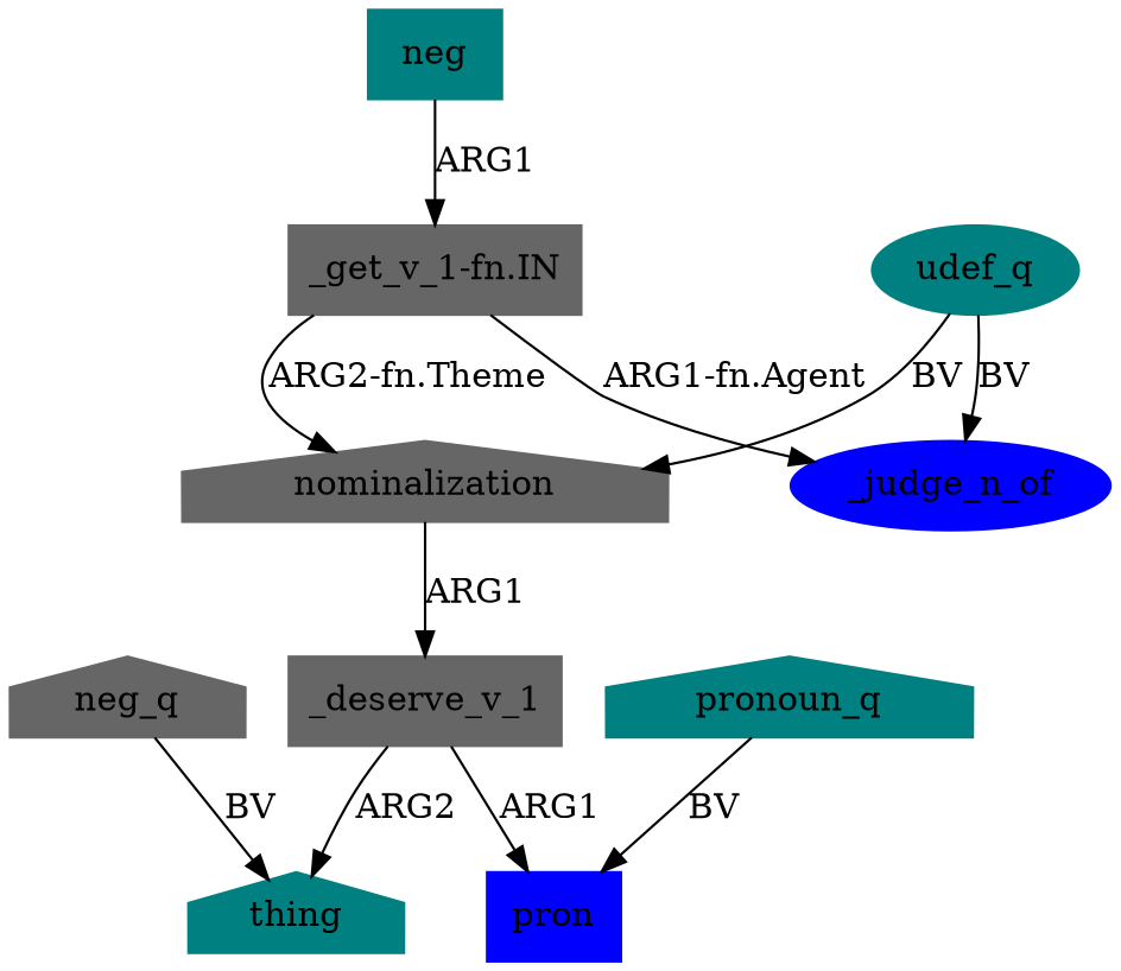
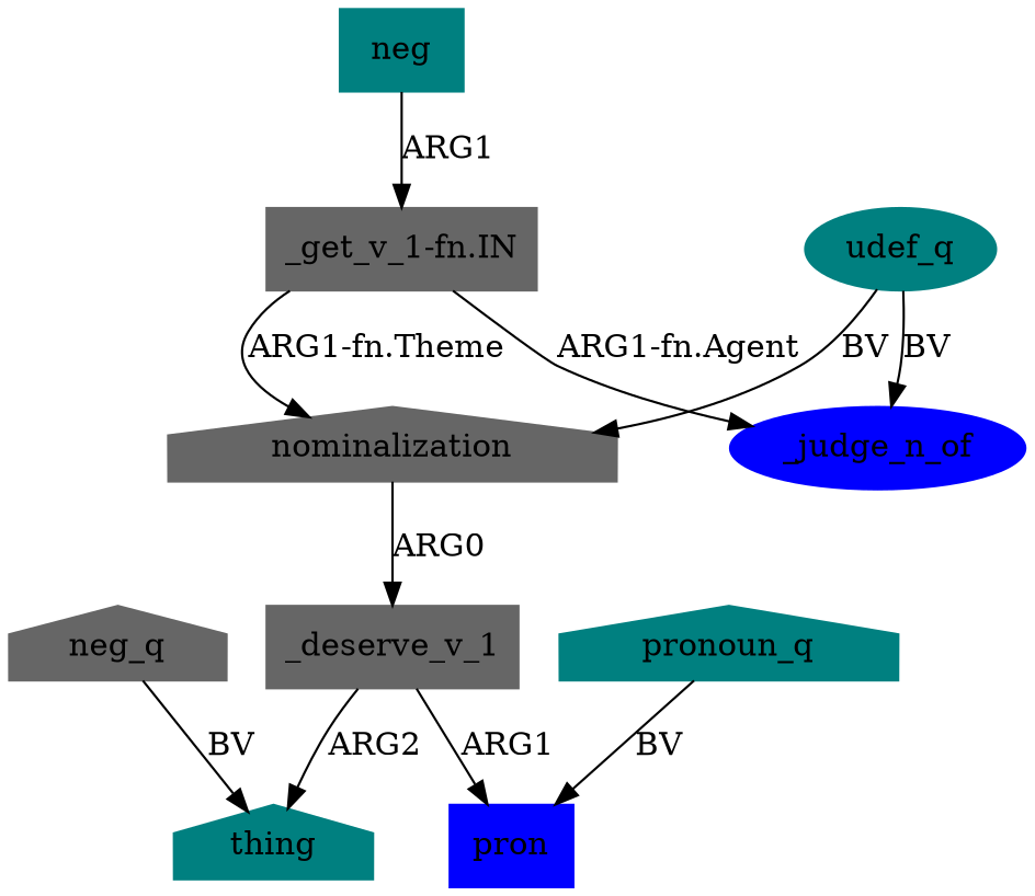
  digraph {
    node [color=gray40 shape=box style=filled]
    _deserve_v_1
    nominalization [shape=house]
    thing [color=teal shape=house]
    pron [color=blue]
    "_get_v_1-fn.IN"
    _judge_n_of [color=blue shape=ellipse]
    udef_q [color=teal shape=ellipse]
    neg [color=teal]
    n9 [label=neg_q shape=house]
    pronoun_q [color=teal shape=house]
    _deserve_v_1 -> thing [label=ARG2]
    _deserve_v_1 -> pron [label=ARG1]
-   nominalization -> _deserve_v_1 [label=ARG1]
-   "_get_v_1-fn.IN" -> nominalization [label="ARG2-fn.Theme"]
+   nominalization -> _deserve_v_1 [label=ARG0]
+   "_get_v_1-fn.IN" -> nominalization [label="ARG1-fn.Theme"]
    "_get_v_1-fn.IN" -> _judge_n_of [label="ARG1-fn.Agent"]
    udef_q -> nominalization [label=BV]
    udef_q -> _judge_n_of [label=BV]
    neg -> "_get_v_1-fn.IN" [label=ARG1]
    n9 -> thing [label=BV]
    pronoun_q -> pron [label=BV]
  }
